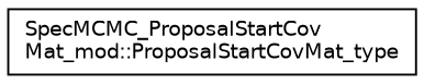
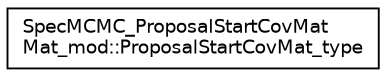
  digraph {
    rankdir=TB
-   n1 [color=black fillcolor=white fontname=Helvetica fontsize=10 height=0.2 label="SpecMCMC_ProposalStartCov\lMat_mod::ProposalStartCovMat_type" shape=record style=filled width=0.4]
+   n1 [color=black fillcolor=white fontname=Helvetica fontsize=10 height=0.2 label="SpecMCMC_ProposalStartCovMat\lMat_mod::ProposalStartCovMat_type" shape=record style=filled width=0.4]
  }
